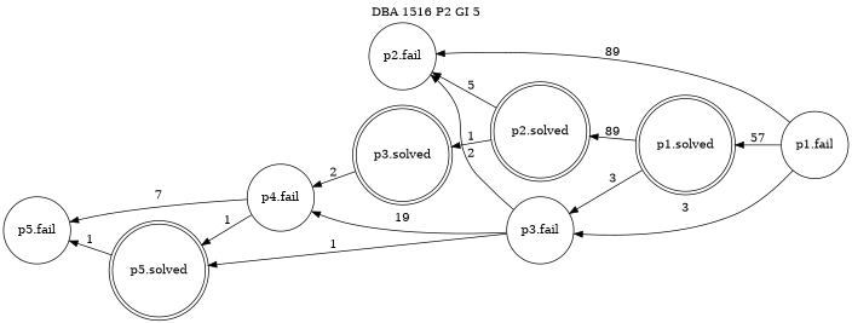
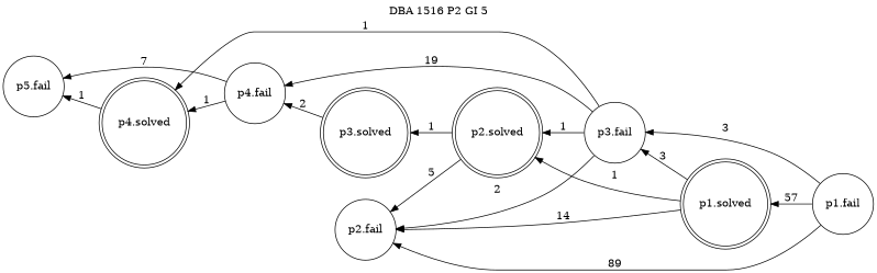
  digraph {
    label=" DBA 1516 P2 GI 5 "
    labelloc=tl
    rankdir=RL
    node [shape=circle]
    n1 [label="p1.fail"]
    n2 [label="p2.fail"]
    n3 [label="p1.solved" shape=doublecircle]
    n4 [label="p3.fail"]
    n5 [label="p2.solved" shape=doublecircle]
    n6 [label="p4.fail"]
-   n7 [label="p5.solved" shape=doublecircle]
+   n7 [label="p4.solved" shape=doublecircle]
    n8 [label="p3.solved" shape=doublecircle]
    n9 [label="p5.fail"]
    n1 -> n2 [label=89]
    n1 -> n3 [label=57]
    n1 -> n4 [label=3]
+   n3 -> n2 [label=14]
    n3 -> n4 [label=3]
-   n3 -> n5 [label=89]
+   n3 -> n5 [label=1]
    n4 -> n2 [label=2]
+   n4 -> n5 [label=1]
    n4 -> n6 [label=19]
    n4 -> n7 [label=1]
    n5 -> n2 [label=5]
    n5 -> n8 [label=1]
    n6 -> n7 [label=1]
    n6 -> n9 [label=7]
    n7 -> n9 [label=1]
    n8 -> n6 [label=2]
  }
